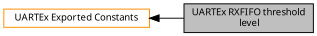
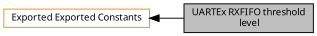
  digraph {
    rankdir=LR
    fontname="Noto Sans"
    node [fontname="Noto Sans" fontsize=10 shape=box style=filled]
-   n1 [color=darkorange fillcolor=white height=0.2 label="UARTEx Exported Constants" width=0.4]
+   n1 [color=darkorange fillcolor=white height=0.2 label="Exported Exported Constants" width=0.4]
    n2 [color=black fillcolor=grey75 fontcolor=black height=0.2 label="UARTEx RXFIFO threshold\l level" width=0.4]
    n1 -> n2 [dir=back fontname="Noto Sans" fontsize=10 labelfontname=Helvetica labelfontsize=10 shape=plaintext style=solid]
  }
